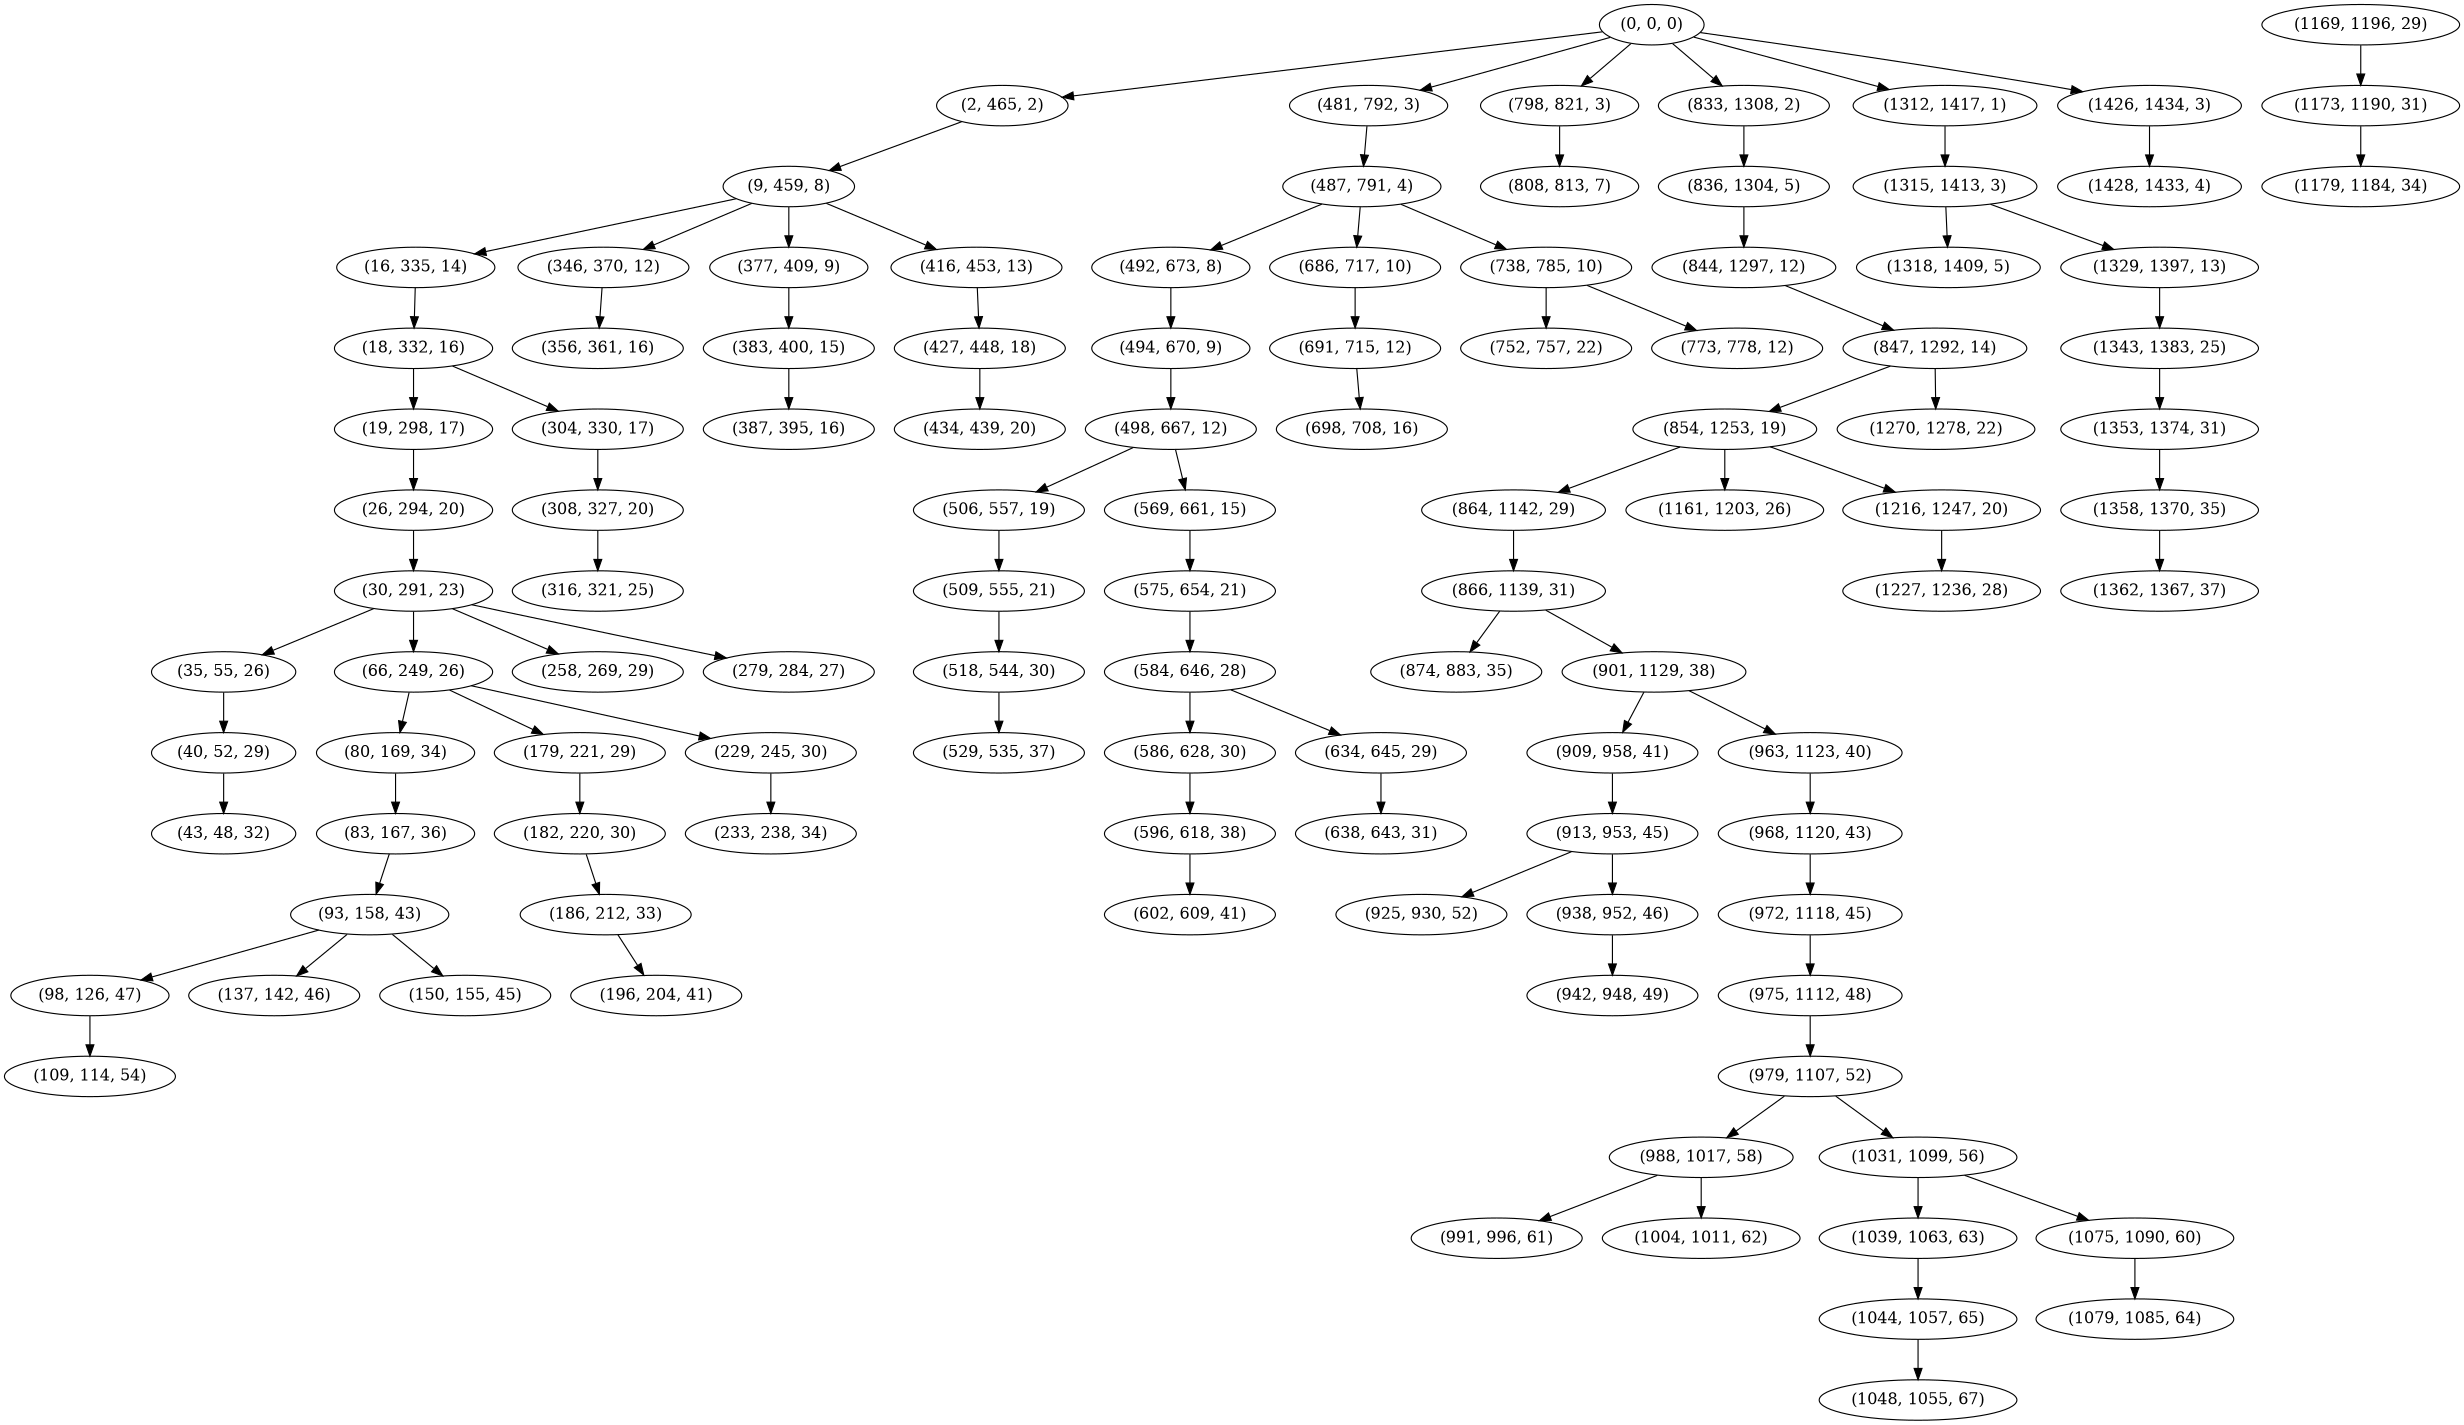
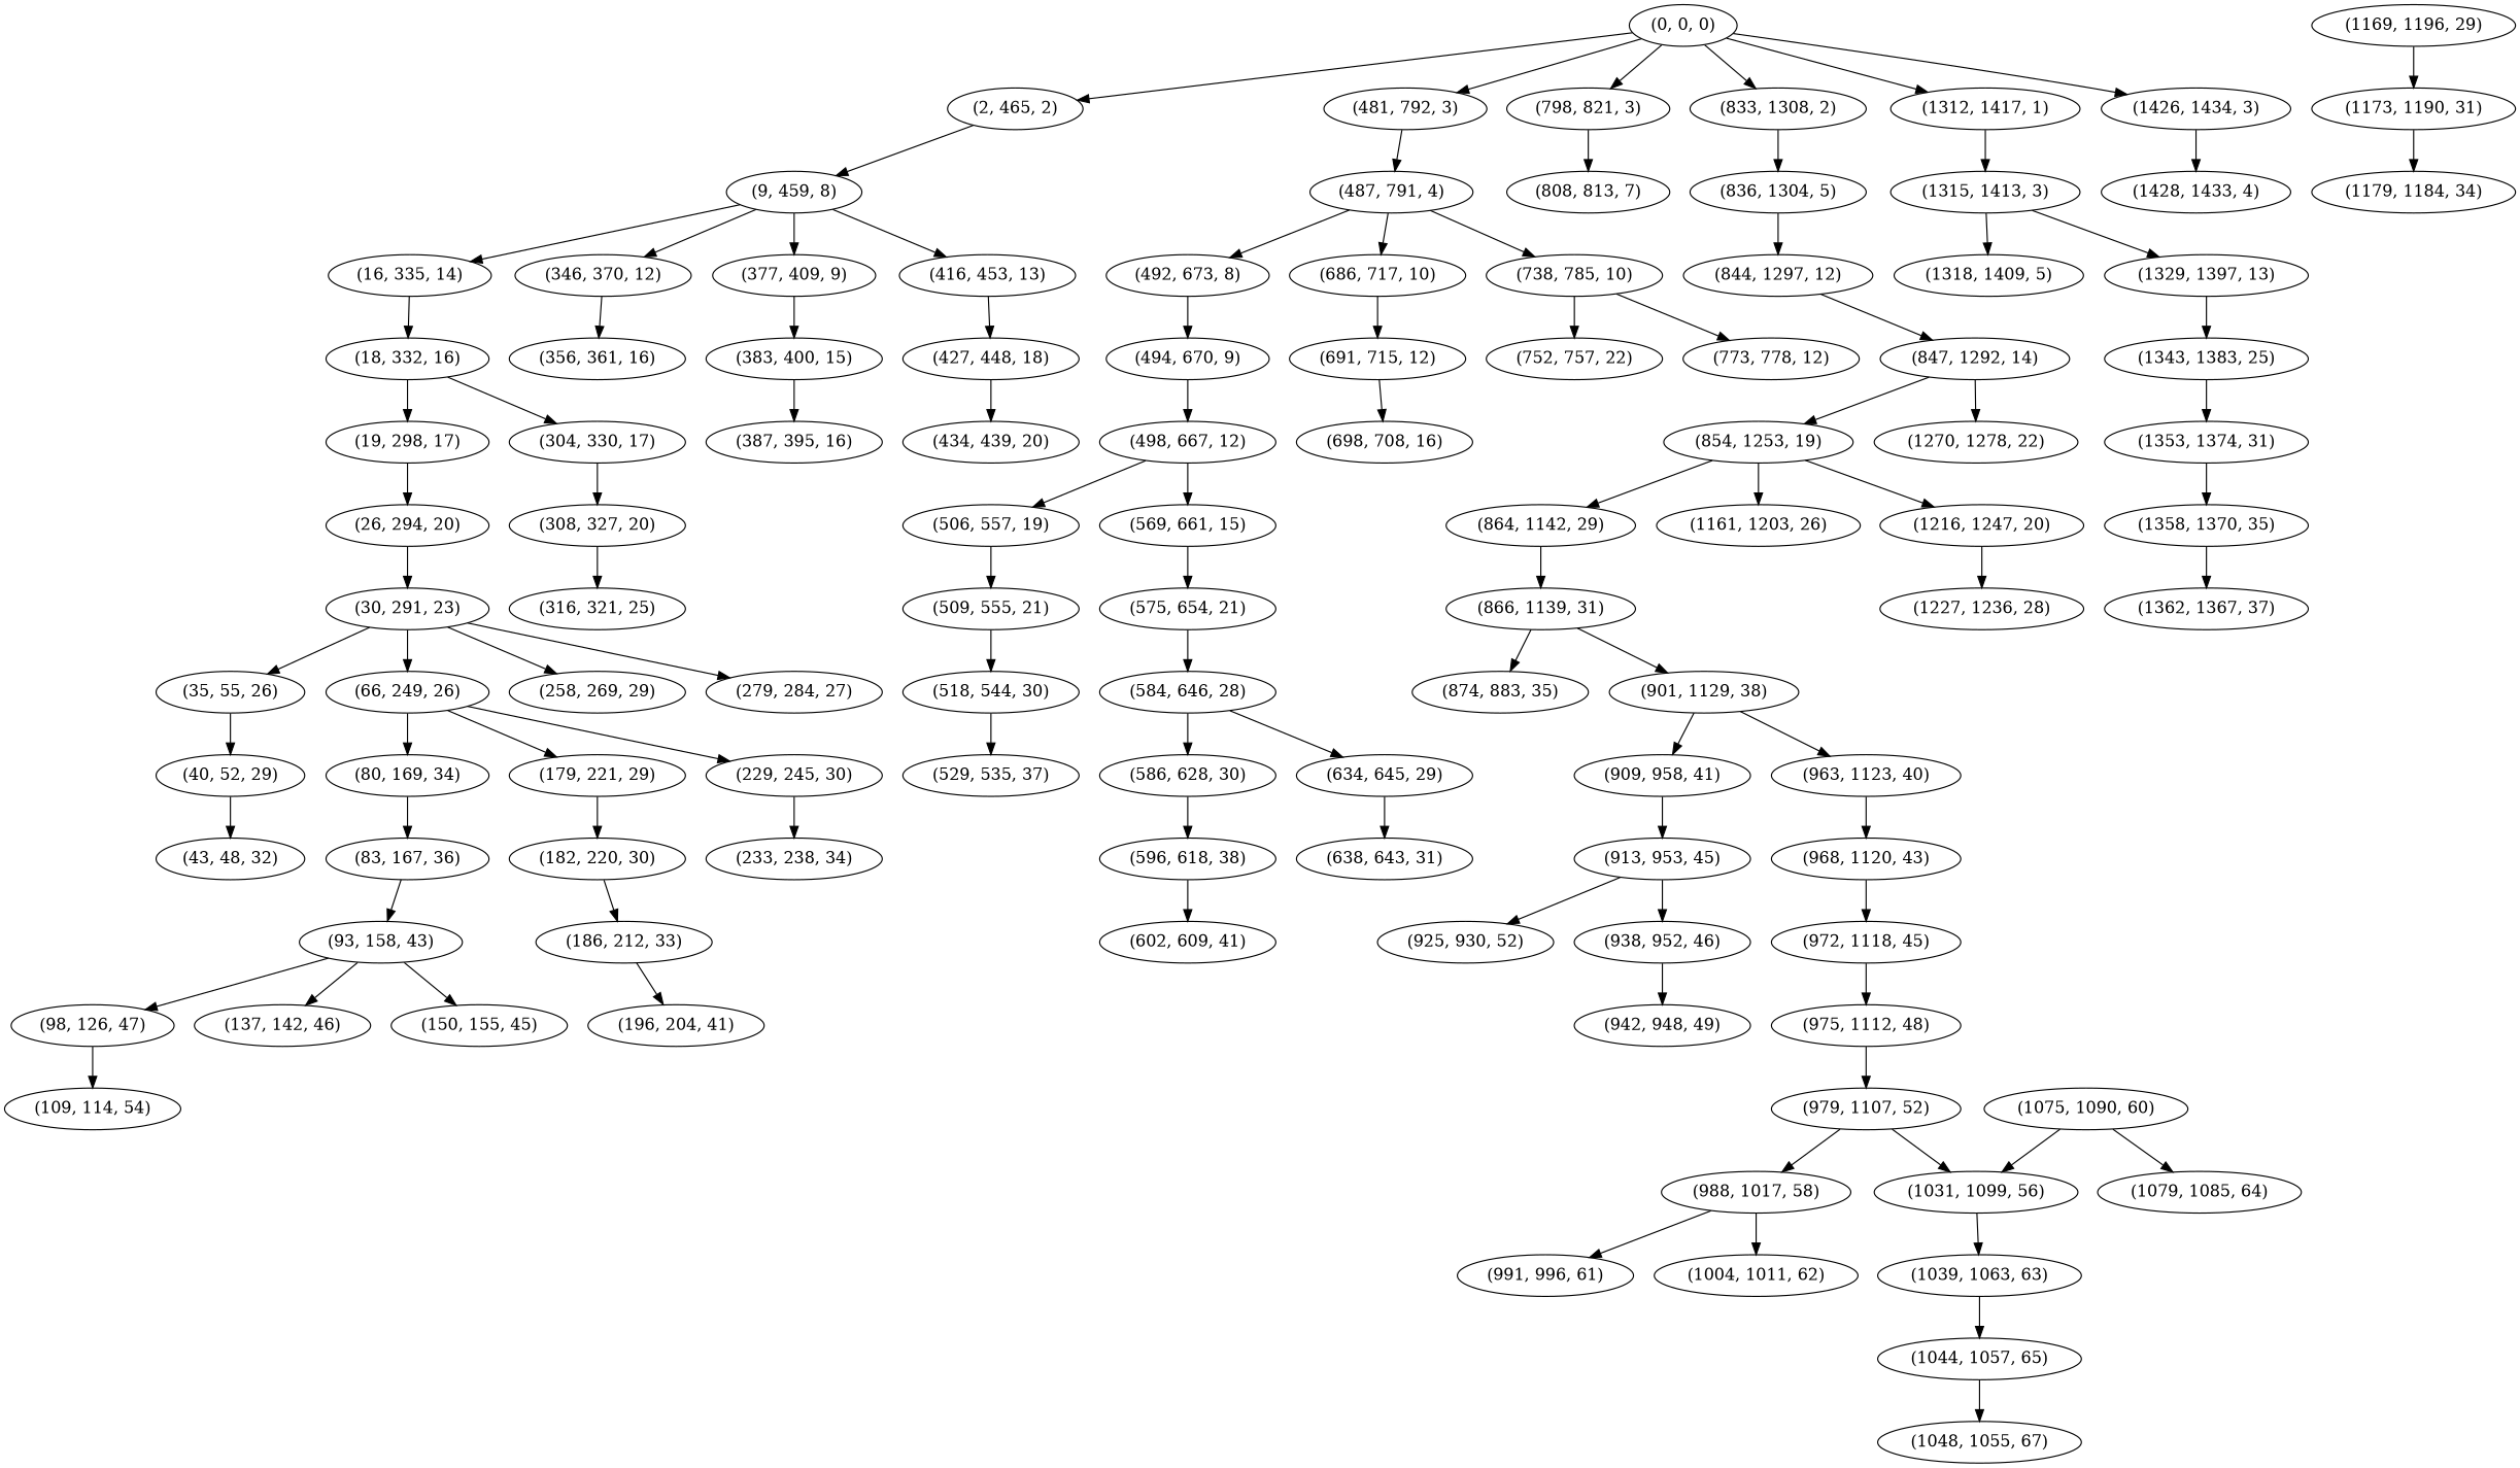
  digraph {
    "(0, 0, 0)"
    "(2, 465, 2)"
    "(481, 792, 3)"
    "(798, 821, 3)"
    "(833, 1308, 2)"
    "(1312, 1417, 1)"
    "(1426, 1434, 3)"
    "(9, 459, 8)"
    "(487, 791, 4)"
    "(808, 813, 7)"
    "(836, 1304, 5)"
    "(1315, 1413, 3)"
    "(1428, 1433, 4)"
    "(16, 335, 14)"
    "(346, 370, 12)"
    "(377, 409, 9)"
    "(416, 453, 13)"
    "(18, 332, 16)"
    "(356, 361, 16)"
    "(383, 400, 15)"
    "(427, 448, 18)"
    "(19, 298, 17)"
    "(304, 330, 17)"
    "(26, 294, 20)"
    "(308, 327, 20)"
    "(30, 291, 23)"
    "(35, 55, 26)"
    "(66, 249, 26)"
    "(258, 269, 29)"
    "(279, 284, 27)"
    "(40, 52, 29)"
    "(80, 169, 34)"
    "(179, 221, 29)"
    "(229, 245, 30)"
    "(43, 48, 32)"
    "(83, 167, 36)"
    "(182, 220, 30)"
    "(233, 238, 34)"
    "(93, 158, 43)"
    "(98, 126, 47)"
    "(137, 142, 46)"
    "(150, 155, 45)"
    "(109, 114, 54)"
    "(186, 212, 33)"
    "(196, 204, 41)"
    "(316, 321, 25)"
    "(387, 395, 16)"
    "(434, 439, 20)"
    "(492, 673, 8)"
    "(686, 717, 10)"
    "(738, 785, 10)"
    "(494, 670, 9)"
    "(691, 715, 12)"
    "(752, 757, 22)"
    "(773, 778, 12)"
    "(498, 667, 12)"
    "(506, 557, 19)"
    "(569, 661, 15)"
    "(509, 555, 21)"
    "(575, 654, 21)"
    "(518, 544, 30)"
    "(529, 535, 37)"
    "(584, 646, 28)"
    "(586, 628, 30)"
    "(634, 645, 29)"
    "(596, 618, 38)"
    "(638, 643, 31)"
    "(602, 609, 41)"
    "(698, 708, 16)"
    "(844, 1297, 12)"
    "(847, 1292, 14)"
    "(854, 1253, 19)"
    "(1270, 1278, 22)"
    "(864, 1142, 29)"
    "(1161, 1203, 26)"
    "(1216, 1247, 20)"
    "(866, 1139, 31)"
    "(1227, 1236, 28)"
    "(874, 883, 35)"
    "(901, 1129, 38)"
    "(909, 958, 41)"
    "(963, 1123, 40)"
    "(913, 953, 45)"
    "(968, 1120, 43)"
    "(925, 930, 52)"
    "(938, 952, 46)"
    "(942, 948, 49)"
    "(972, 1118, 45)"
    "(975, 1112, 48)"
    "(979, 1107, 52)"
    "(988, 1017, 58)"
    "(1031, 1099, 56)"
    "(991, 996, 61)"
    "(1004, 1011, 62)"
    "(1039, 1063, 63)"
    "(1075, 1090, 60)"
    "(1044, 1057, 65)"
    "(1079, 1085, 64)"
    "(1048, 1055, 67)"
    "(1169, 1196, 29)"
    "(1173, 1190, 31)"
    "(1179, 1184, 34)"
    "(1318, 1409, 5)"
    "(1329, 1397, 13)"
    "(1343, 1383, 25)"
    "(1353, 1374, 31)"
    "(1358, 1370, 35)"
    "(1362, 1367, 37)"
    "(0, 0, 0)" -> "(2, 465, 2)"
    "(0, 0, 0)" -> "(481, 792, 3)"
    "(0, 0, 0)" -> "(798, 821, 3)"
    "(0, 0, 0)" -> "(833, 1308, 2)"
    "(0, 0, 0)" -> "(1312, 1417, 1)"
    "(0, 0, 0)" -> "(1426, 1434, 3)"
    "(2, 465, 2)" -> "(9, 459, 8)"
    "(481, 792, 3)" -> "(487, 791, 4)"
    "(798, 821, 3)" -> "(808, 813, 7)"
    "(833, 1308, 2)" -> "(836, 1304, 5)"
    "(1312, 1417, 1)" -> "(1315, 1413, 3)"
    "(1426, 1434, 3)" -> "(1428, 1433, 4)"
    "(9, 459, 8)" -> "(16, 335, 14)"
    "(9, 459, 8)" -> "(346, 370, 12)"
    "(9, 459, 8)" -> "(377, 409, 9)"
    "(9, 459, 8)" -> "(416, 453, 13)"
    "(487, 791, 4)" -> "(492, 673, 8)"
    "(487, 791, 4)" -> "(686, 717, 10)"
    "(487, 791, 4)" -> "(738, 785, 10)"
    "(836, 1304, 5)" -> "(844, 1297, 12)"
    "(1315, 1413, 3)" -> "(1318, 1409, 5)"
    "(1315, 1413, 3)" -> "(1329, 1397, 13)"
    "(16, 335, 14)" -> "(18, 332, 16)"
    "(346, 370, 12)" -> "(356, 361, 16)"
    "(377, 409, 9)" -> "(383, 400, 15)"
    "(416, 453, 13)" -> "(427, 448, 18)"
    "(18, 332, 16)" -> "(19, 298, 17)"
    "(18, 332, 16)" -> "(304, 330, 17)"
    "(383, 400, 15)" -> "(387, 395, 16)"
    "(427, 448, 18)" -> "(434, 439, 20)"
    "(19, 298, 17)" -> "(26, 294, 20)"
    "(304, 330, 17)" -> "(308, 327, 20)"
    "(26, 294, 20)" -> "(30, 291, 23)"
    "(308, 327, 20)" -> "(316, 321, 25)"
    "(30, 291, 23)" -> "(35, 55, 26)"
    "(30, 291, 23)" -> "(66, 249, 26)"
    "(30, 291, 23)" -> "(258, 269, 29)"
    "(30, 291, 23)" -> "(279, 284, 27)"
    "(35, 55, 26)" -> "(40, 52, 29)"
    "(66, 249, 26)" -> "(80, 169, 34)"
    "(66, 249, 26)" -> "(179, 221, 29)"
    "(66, 249, 26)" -> "(229, 245, 30)"
    "(40, 52, 29)" -> "(43, 48, 32)"
    "(80, 169, 34)" -> "(83, 167, 36)"
    "(179, 221, 29)" -> "(182, 220, 30)"
    "(229, 245, 30)" -> "(233, 238, 34)"
    "(83, 167, 36)" -> "(93, 158, 43)"
    "(182, 220, 30)" -> "(186, 212, 33)"
    "(93, 158, 43)" -> "(98, 126, 47)"
    "(93, 158, 43)" -> "(137, 142, 46)"
    "(93, 158, 43)" -> "(150, 155, 45)"
    "(98, 126, 47)" -> "(109, 114, 54)"
    "(186, 212, 33)" -> "(196, 204, 41)"
    "(492, 673, 8)" -> "(494, 670, 9)"
    "(686, 717, 10)" -> "(691, 715, 12)"
    "(738, 785, 10)" -> "(752, 757, 22)"
    "(738, 785, 10)" -> "(773, 778, 12)"
    "(494, 670, 9)" -> "(498, 667, 12)"
    "(691, 715, 12)" -> "(698, 708, 16)"
    "(498, 667, 12)" -> "(506, 557, 19)"
    "(498, 667, 12)" -> "(569, 661, 15)"
    "(506, 557, 19)" -> "(509, 555, 21)"
    "(569, 661, 15)" -> "(575, 654, 21)"
    "(509, 555, 21)" -> "(518, 544, 30)"
    "(575, 654, 21)" -> "(584, 646, 28)"
    "(518, 544, 30)" -> "(529, 535, 37)"
    "(584, 646, 28)" -> "(586, 628, 30)"
    "(584, 646, 28)" -> "(634, 645, 29)"
    "(586, 628, 30)" -> "(596, 618, 38)"
    "(634, 645, 29)" -> "(638, 643, 31)"
    "(596, 618, 38)" -> "(602, 609, 41)"
    "(844, 1297, 12)" -> "(847, 1292, 14)"
    "(847, 1292, 14)" -> "(854, 1253, 19)"
    "(847, 1292, 14)" -> "(1270, 1278, 22)"
    "(854, 1253, 19)" -> "(864, 1142, 29)"
    "(854, 1253, 19)" -> "(1161, 1203, 26)"
    "(854, 1253, 19)" -> "(1216, 1247, 20)"
    "(864, 1142, 29)" -> "(866, 1139, 31)"
    "(1216, 1247, 20)" -> "(1227, 1236, 28)"
    "(866, 1139, 31)" -> "(874, 883, 35)"
    "(866, 1139, 31)" -> "(901, 1129, 38)"
    "(901, 1129, 38)" -> "(909, 958, 41)"
    "(901, 1129, 38)" -> "(963, 1123, 40)"
    "(909, 958, 41)" -> "(913, 953, 45)"
    "(963, 1123, 40)" -> "(968, 1120, 43)"
    "(913, 953, 45)" -> "(925, 930, 52)"
    "(913, 953, 45)" -> "(938, 952, 46)"
    "(968, 1120, 43)" -> "(972, 1118, 45)"
    "(938, 952, 46)" -> "(942, 948, 49)"
    "(972, 1118, 45)" -> "(975, 1112, 48)"
    "(975, 1112, 48)" -> "(979, 1107, 52)"
    "(979, 1107, 52)" -> "(988, 1017, 58)"
    "(979, 1107, 52)" -> "(1031, 1099, 56)"
    "(988, 1017, 58)" -> "(991, 996, 61)"
    "(988, 1017, 58)" -> "(1004, 1011, 62)"
    "(1031, 1099, 56)" -> "(1039, 1063, 63)"
-   "(1031, 1099, 56)" -> "(1075, 1090, 60)"
+   "(1075, 1090, 60)" -> "(1031, 1099, 56)"
    "(1039, 1063, 63)" -> "(1044, 1057, 65)"
    "(1075, 1090, 60)" -> "(1079, 1085, 64)"
    "(1044, 1057, 65)" -> "(1048, 1055, 67)"
    "(1169, 1196, 29)" -> "(1173, 1190, 31)"
    "(1173, 1190, 31)" -> "(1179, 1184, 34)"
    "(1329, 1397, 13)" -> "(1343, 1383, 25)"
    "(1343, 1383, 25)" -> "(1353, 1374, 31)"
    "(1353, 1374, 31)" -> "(1358, 1370, 35)"
    "(1358, 1370, 35)" -> "(1362, 1367, 37)"
  }
